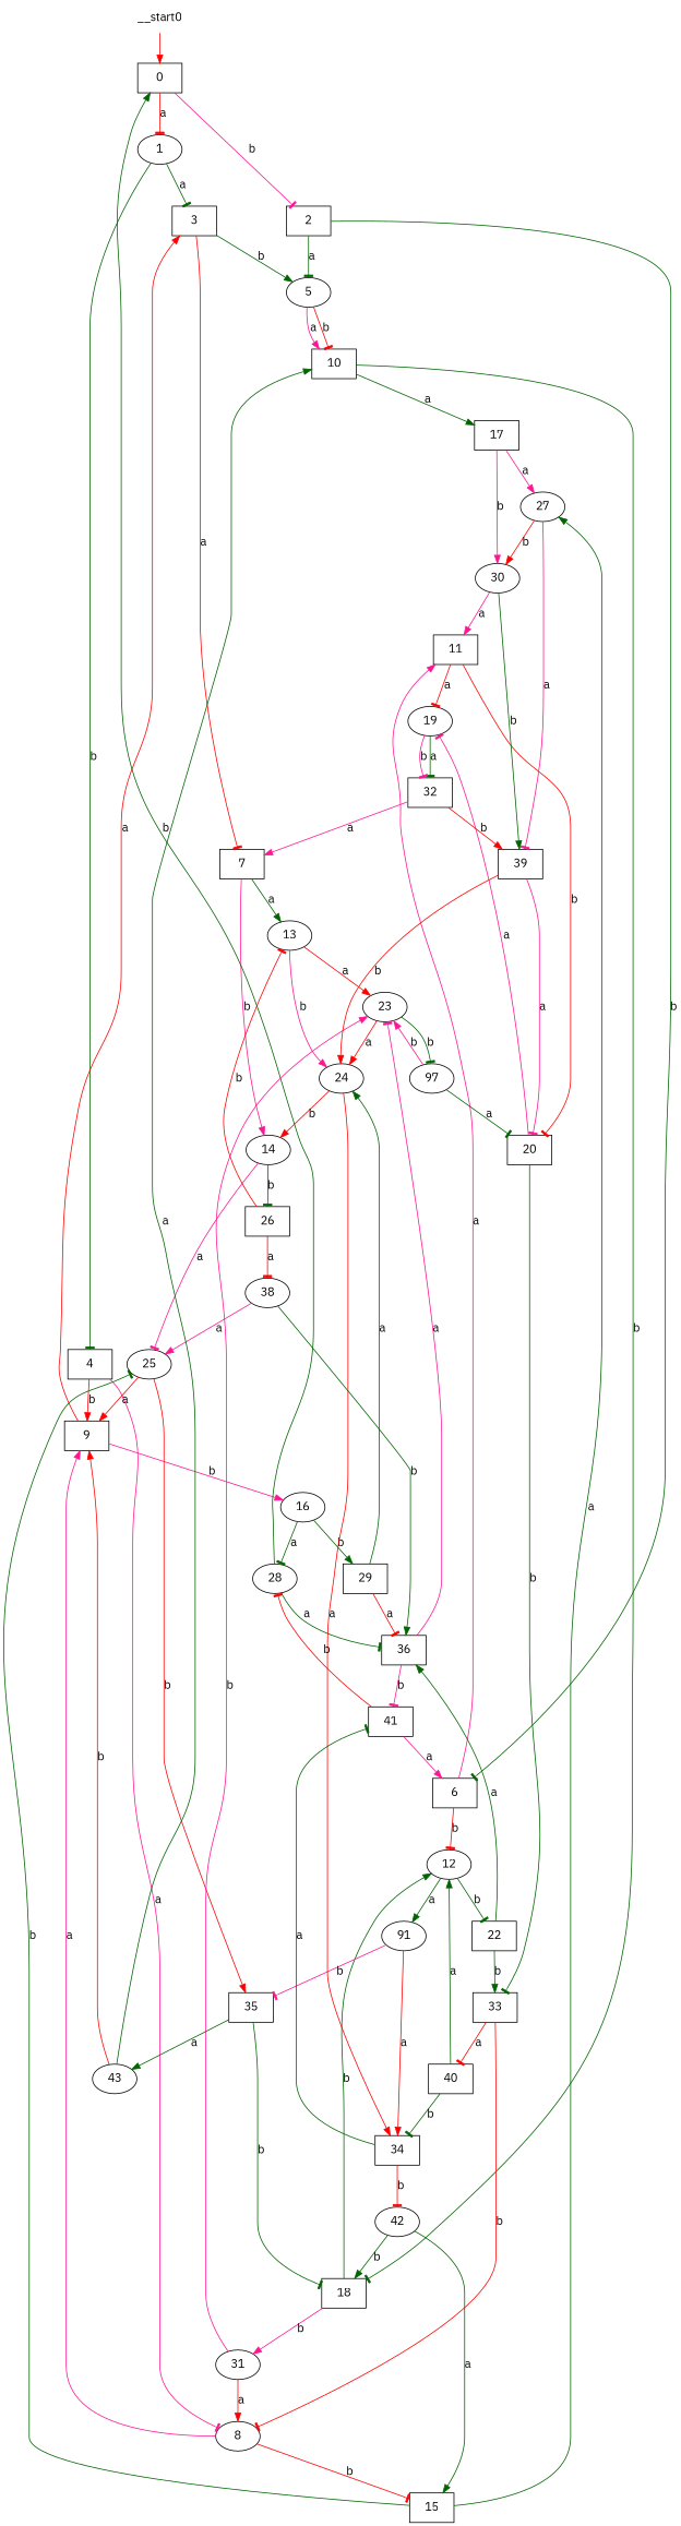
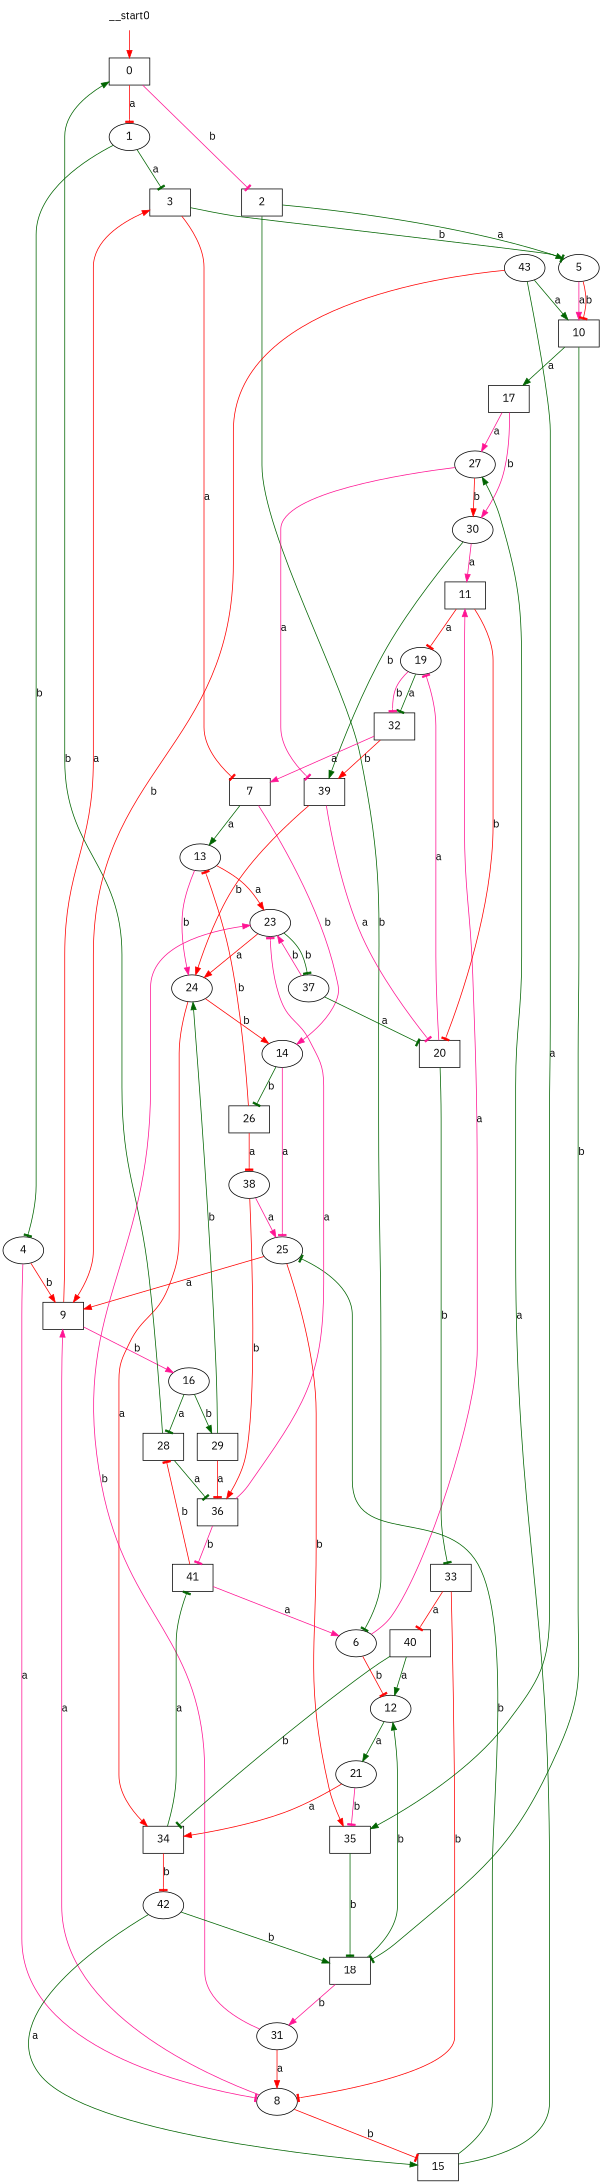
  digraph {
    fontname="IBM Plex Sans"
    node [fontname="IBM Plex Sans" shape=box]
    edge [arrowhead=normal color=darkgreen fontname="IBM Plex Sans"]
    __start0 [shape=none]
    0
    1 [shape=ellipse]
    2
    3
-   4
+   4 [shape=ellipse]
    5 [shape=ellipse]
-   6
+   6 [shape=ellipse]
    7
    8 [shape=ellipse]
    9
    10
    11
    12 [shape=ellipse]
    13 [shape=ellipse]
    14 [shape=ellipse]
    15
    16 [shape=ellipse]
    17
    18
    19 [shape=ellipse]
    20
-   21 [shape=ellipse label=91]
-   22
+   21 [shape=ellipse]
    23 [shape=ellipse]
    24 [shape=ellipse]
    25 [shape=ellipse]
    26
    27 [shape=ellipse]
-   28 [shape=ellipse]
+   28
    29
    30 [shape=ellipse]
    31 [shape=ellipse]
    32
    33
    34
    35
    36
-   37 [shape=ellipse label=97]
+   37 [shape=ellipse]
    38 [shape=ellipse]
    39
    40
    41
    42 [shape=ellipse]
    43 [shape=ellipse]
    __start0 -> 0 [color=red]
    0 -> 1 [arrowhead=tee color=red label=a]
    0 -> 2 [arrowhead=tee color=deeppink label=b]
    1 -> 3 [arrowhead=tee label=a]
    1 -> 4 [arrowhead=tee label=b]
    2 -> 5 [arrowhead=tee label=a]
    2 -> 6 [arrowhead=tee label=b]
    3 -> 5 [label=b]
    3 -> 7 [arrowhead=tee color=red label=a]
    4 -> 8 [arrowhead=tee color=deeppink label=a]
    4 -> 9 [color=red label=b]
    5 -> 10 [color=deeppink label=a]
    5 -> 10 [arrowhead=tee color=red label=b]
    6 -> 11 [color=deeppink label=a]
    6 -> 12 [arrowhead=tee color=red label=b]
    7 -> 13 [label=a]
    7 -> 14 [color=deeppink label=b]
    8 -> 9 [color=deeppink label=a]
    8 -> 15 [arrowhead=tee color=red label=b]
    9 -> 3 [color=red label=a]
    9 -> 16 [color=deeppink label=b]
    10 -> 17 [label=a]
    10 -> 18 [arrowhead=tee label=b]
    11 -> 19 [arrowhead=tee color=red label=a]
    11 -> 20 [arrowhead=tee color=red label=b]
    12 -> 21 [label=a]
-   12 -> 22 [arrowhead=tee label=b]
    13 -> 23 [color=red label=a]
    13 -> 24 [color=deeppink label=b]
    14 -> 25 [arrowhead=tee color=deeppink label=a]
    14 -> 26 [arrowhead=tee label=b]
    15 -> 25 [arrowhead=tee label=b]
    15 -> 27 [label=a]
    16 -> 28 [arrowhead=tee label=a]
    16 -> 29 [label=b]
    17 -> 27 [color=deeppink label=a]
    17 -> 30 [color=deeppink label=b]
    18 -> 12 [label=b]
    18 -> 31 [color=deeppink label=b]
    19 -> 32 [arrowhead=tee label=a]
    19 -> 32 [arrowhead=tee color=deeppink label=b]
    20 -> 19 [arrowhead=tee color=deeppink label=a]
    20 -> 33 [arrowhead=tee label=b]
    21 -> 34 [color=red label=a]
    21 -> 35 [arrowhead=tee color=deeppink label=b]
-   22 -> 33 [label=b]
-   22 -> 36 [label=a]
    23 -> 24 [color=red label=a]
    23 -> 37 [arrowhead=tee label=b]
    24 -> 14 [color=red label=b]
    24 -> 34 [color=red label=a]
    25 -> 9 [color=red label=a]
    25 -> 35 [color=red label=b]
    26 -> 13 [arrowhead=tee color=red label=b]
    26 -> 38 [arrowhead=tee color=red label=a]
    27 -> 30 [color=red label=b]
    27 -> 39 [arrowhead=tee color=deeppink label=a]
    28 -> 0 [label=b]
    28 -> 36 [arrowhead=tee label=a]
-   29 -> 24 [label=a]
+   29 -> 24 [label=b]
    29 -> 36 [arrowhead=tee color=red label=a]
    30 -> 11 [color=deeppink label=a]
    30 -> 39 [label=b]
    31 -> 8 [color=red label=a]
    31 -> 23 [color=deeppink label=b]
    32 -> 7 [color=deeppink label=a]
    32 -> 39 [color=red label=b]
    33 -> 8 [arrowhead=tee color=red label=b]
    33 -> 40 [arrowhead=tee color=red label=a]
    34 -> 41 [arrowhead=tee label=a]
    34 -> 42 [arrowhead=tee color=red label=b]
    35 -> 18 [arrowhead=tee label=b]
-   35 -> 43 [label=a]
+   43 -> 35 [label=a]
    36 -> 23 [arrowhead=tee color=deeppink label=a]
    36 -> 41 [arrowhead=tee color=deeppink label=b]
    37 -> 20 [arrowhead=tee label=a]
    37 -> 23 [color=deeppink label=b]
    38 -> 25 [color=deeppink label=a]
-   38 -> 36 [label=b]
+   38 -> 36 [color=red label=b]
    39 -> 20 [arrowhead=tee color=deeppink label=a]
    39 -> 24 [color=red label=b]
    40 -> 12 [label=a]
    40 -> 34 [arrowhead=tee label=b]
    41 -> 6 [color=deeppink label=a]
    41 -> 28 [arrowhead=tee color=red label=b]
    42 -> 15 [label=a]
    42 -> 18 [label=b]
    43 -> 9 [color=red label=b]
    43 -> 10 [label=a]
  }
